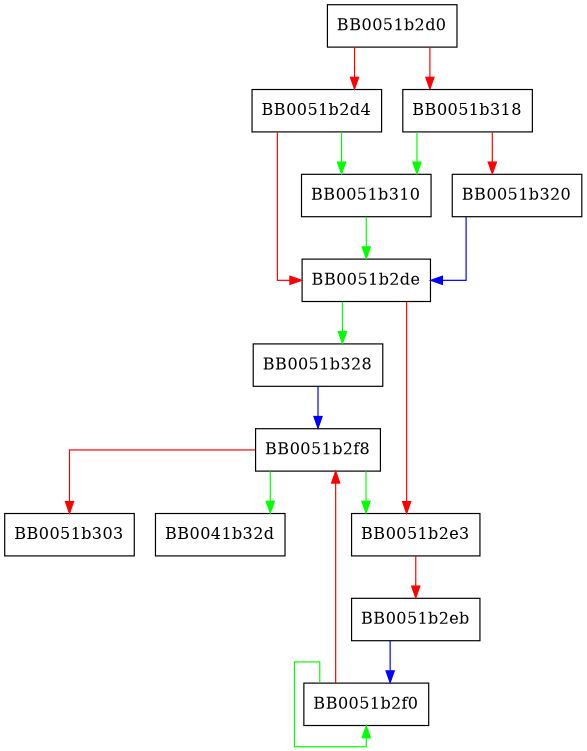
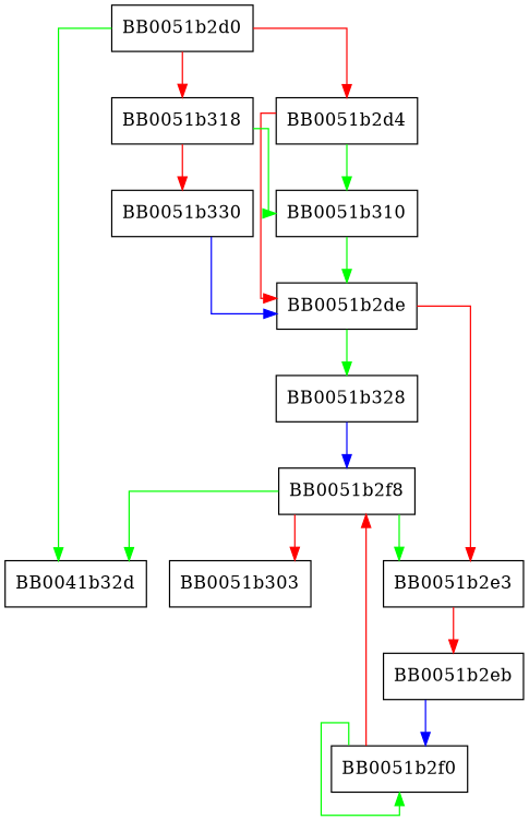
  digraph {
    splines=ortho
    node [shape=box]
    edge [color=green]
    n1 [label=BB0041b32d]
    BB0051b2d0
    BB0051b2d4
    BB0051b318
    BB0051b310
    BB0051b2de
    BB0051b328
    BB0051b2e3
-   BB0051b320
+   BB0051b320 [label=BB0051b330]
    BB0051b2f8
    BB0051b2eb
    BB0051b303
    BB0051b2f0
+   BB0051b2d0 -> n1
    BB0051b2d0 -> BB0051b2d4 [color=red]
    BB0051b2d0 -> BB0051b318 [color=red]
    BB0051b2d4 -> BB0051b310
    BB0051b2d4 -> BB0051b2de [color=red]
    BB0051b318 -> BB0051b310
    BB0051b318 -> BB0051b320 [color=red]
    BB0051b310 -> BB0051b2de
    BB0051b2de -> BB0051b328
    BB0051b2de -> BB0051b2e3 [color=red]
    BB0051b328 -> BB0051b2f8 [color=blue]
    BB0051b2e3 -> BB0051b2eb [color=red]
    BB0051b320 -> BB0051b2de [color=blue]
    BB0051b2f8 -> n1
    BB0051b2f8 -> BB0051b2e3
    BB0051b2f8 -> BB0051b303 [color=red]
    BB0051b2eb -> BB0051b2f0 [color=blue]
    BB0051b2f0 -> BB0051b2f8 [color=red]
    BB0051b2f0 -> BB0051b2f0
  }
